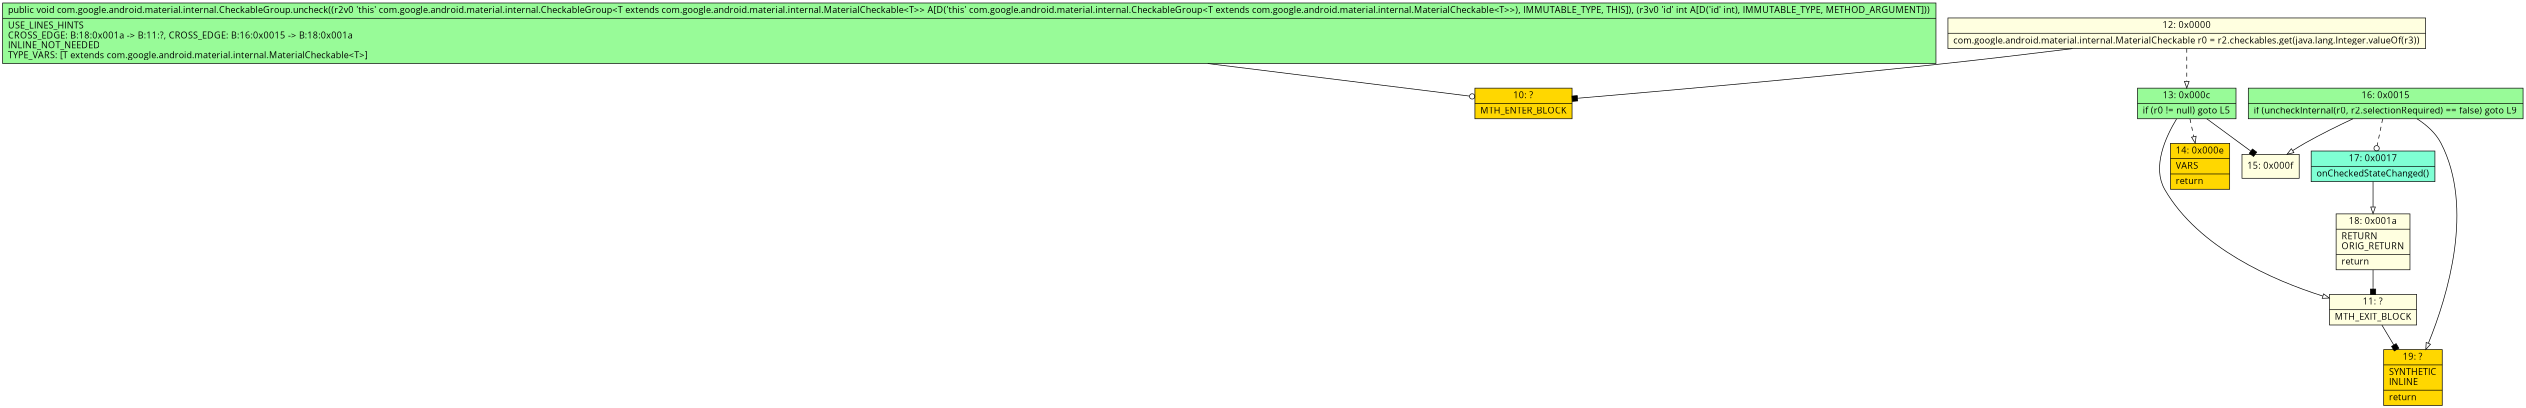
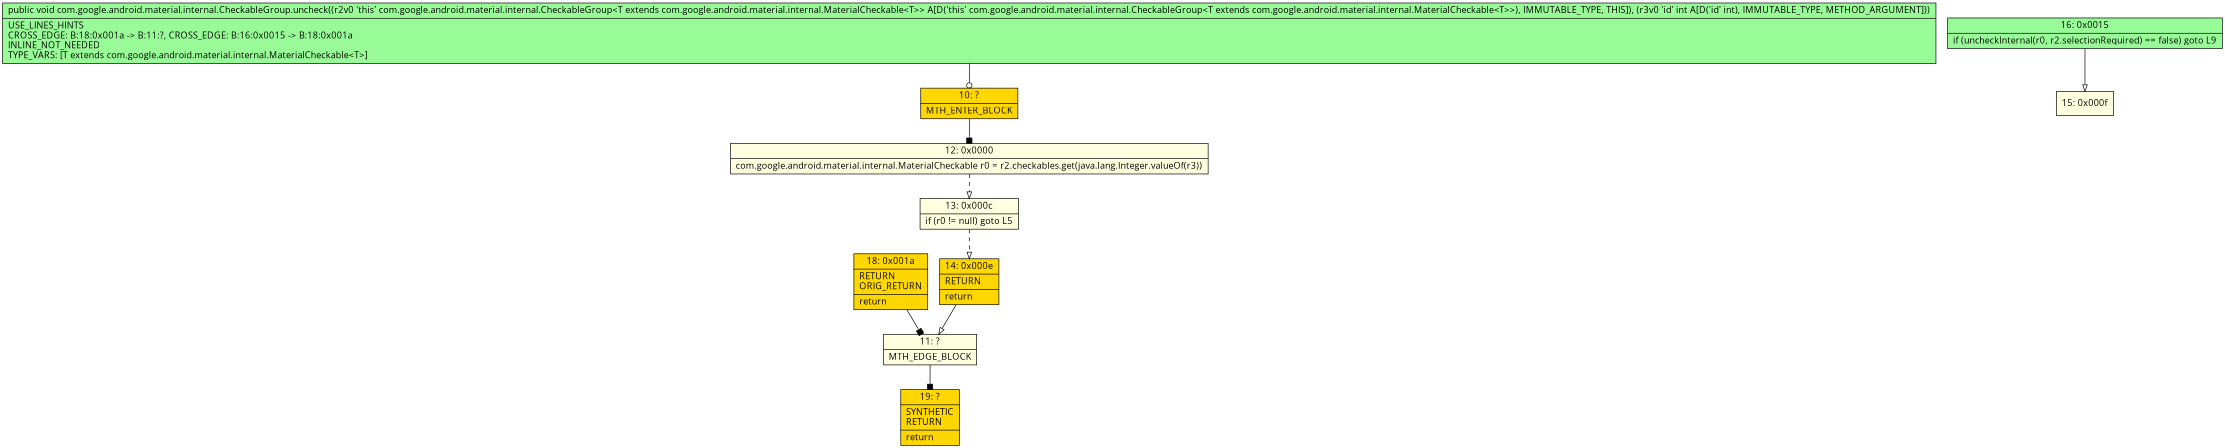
  digraph {
    fontname="Open Sans"
    node [fillcolor=lightyellow fontname="Open Sans" shape=record style=filled]
    edge [arrowhead=onormal fontname="Open Sans"]
    n1 [fillcolor=gold label="{10\:\ ?|MTH_ENTER_BLOCK\l}"]
    n2 [label="{12\:\ 0x0000|com.google.android.material.internal.MaterialCheckable r0 = r2.checkables.get(java.lang.Integer.valueOf(r3))\l}"]
-   n3 [fillcolor=palegreen label="{13\:\ 0x000c|if (r0 != null) goto L5\l}"]
-   n4 [fillcolor=gold label="{14\:\ 0x000e|VARS\l|return\l}"]
+   n3 [label="{13\:\ 0x000c|if (r0 != null) goto L5\l}"]
+   n4 [fillcolor=gold label="{14\:\ 0x000e|RETURN\l|return\l}"]
    n5 [label="{15\:\ 0x000f}"]
-   n6 [label="{11\:\ ?|MTH_EXIT_BLOCK\l}"]
-   n7 [fillcolor=gold label="{19\:\ ?|SYNTHETIC\lINLINE\l|return\l}"]
+   n6 [label="{11\:\ ?|MTH_EDGE_BLOCK\l}"]
+   n7 [fillcolor=gold label="{19\:\ ?|SYNTHETIC\lRETURN\l|return\l}"]
    n8 [fillcolor=palegreen label="{16\:\ 0x0015|if (uncheckInternal(r0, r2.selectionRequired) == false) goto L9\l}"]
-   n9 [fillcolor=aquamarine label="{17\:\ 0x0017|onCheckedStateChanged()\l}"]
-   n10 [label="{18\:\ 0x001a|RETURN\lORIG_RETURN\l|return\l}"]
+   n10 [fillcolor=gold label="{18\:\ 0x001a|RETURN\lORIG_RETURN\l|return\l}"]
    n11 [fillcolor=palegreen label="{public void com.google.android.material.internal.CheckableGroup.uncheck((r2v0 'this' com.google.android.material.internal.CheckableGroup\<T extends com.google.android.material.internal.MaterialCheckable\<T\>\> A[D('this' com.google.android.material.internal.CheckableGroup\<T extends com.google.android.material.internal.MaterialCheckable\<T\>\>), IMMUTABLE_TYPE, THIS]), (r3v0 'id' int A[D('id' int), IMMUTABLE_TYPE, METHOD_ARGUMENT]))  | USE_LINES_HINTS\lCROSS_EDGE: B:18:0x001a \-\> B:11:?, CROSS_EDGE: B:16:0x0015 \-\> B:18:0x001a\lINLINE_NOT_NEEDED\lTYPE_VARS: [T extends com.google.android.material.internal.MaterialCheckable\<T\>]\l}"]
-   n2 -> n1 [arrowhead=box]
+   n1 -> n2 [arrowhead=box]
    n2 -> n3 [style=dashed]
    n3 -> n4 [style=dashed]
-   n3 -> n5 [arrowhead=box]
-   n3 -> n6
+   n4 -> n6
    n6 -> n7 [arrowhead=box]
    n8 -> n5
-   n8 -> n7
-   n8 -> n9 [arrowhead=odot style=dashed]
-   n9 -> n10
    n10 -> n6 [arrowhead=box]
    n11 -> n1 [arrowhead=odot]
  }
